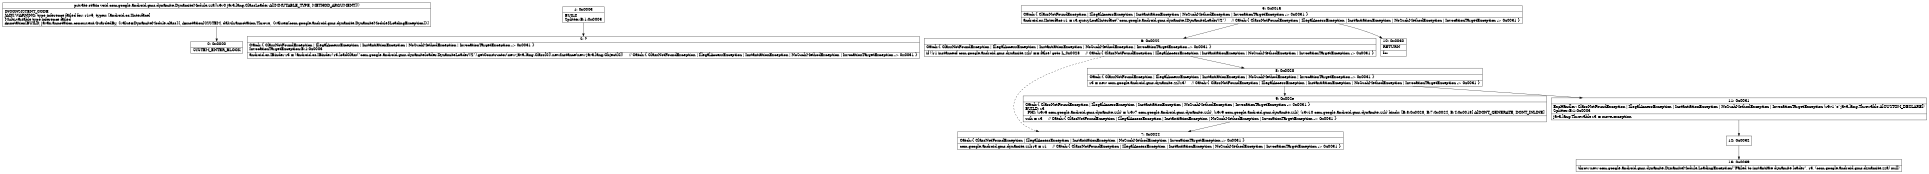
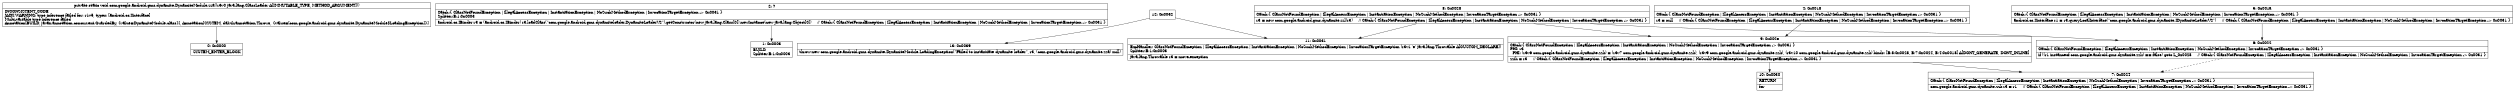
  digraph {
    node [shape=record]
    n1 [label="{0\:\ 0x0000|SYSTEM_ENTER_BLOCK\l}"]
    n2 [label="{1\:\ 0x0003|BUILD\lSplitter:B:1:0x0003\l}"]
-   n3 [label="{2\:\ ?|Catch:\{ ClassNotFoundException \| IllegalAccessException \| InstantiationException \| NoSuchMethodException \| InvocationTargetException \-\> 0x0031 \}\lInvocationTargetException:B:1:0x0003\l|android.os.IBinder r3 = (android.os.IBinder) r3.loadClass(\"com.google.android.gms.dynamiteloader.DynamiteLoaderV2\").getConstructor(new java.lang.Class[0]).newInstance(new java.lang.Object[0])     \/\/ Catch:\{ ClassNotFoundException \| IllegalAccessException \| InstantiationException \| NoSuchMethodException \| InvocationTargetException \-\> 0x0031 \}\l}"]
+   n3 [label="{2\:\ ?|Catch:\{ ClassNotFoundException \| IllegalAccessException \| InstantiationException \| NoSuchMethodException \| InvocationTargetException \-\> 0x0031 \}\lSplitter:B:1:0x0003\l|android.os.IBinder r3 = (android.os.IBinder) r3.loadClass(\"com.google.android.gms.dynamiteloader.DynamiteLoaderV2\").getConstructor(new java.lang.Class[0]).newInstance(new java.lang.Object[0])     \/\/ Catch:\{ ClassNotFoundException \| IllegalAccessException \| InstantiationException \| NoSuchMethodException \| InvocationTargetException \-\> 0x0031 \}\l}"]
    n4 [label="{11\:\ 0x0031|ExcHandler: ClassNotFoundException \| IllegalAccessException \| InstantiationException \| NoSuchMethodException \| InvocationTargetException (r3v1 'e' java.lang.Throwable A[CUSTOM_DECLARE])\lSplitter:B:1:0x0003\l|java.lang.Throwable r3 = move\-exception\l}"]
    n5 [label="{12\:\ 0x0032}"]
-   n7 [label="{9\:\ 0x002e|Catch:\{ ClassNotFoundException \| IllegalAccessException \| InstantiationException \| NoSuchMethodException \| InvocationTargetException \-\> 0x0031 \}\lBUILD: r3 \l  PHI: (r3v6 com.google.android.gms.dynamite.zzk) = (r3v7 com.google.android.gms.dynamite.zzk), (r3v9 com.google.android.gms.dynamite.zzk), (r3v10 com.google.android.gms.dynamite.zzk) binds: [B:8:0x0028, B:7:0x0024, B:4:0x0018] A[DONT_GENERATE, DONT_INLINE]\l|zzih = r3     \/\/ Catch:\{ ClassNotFoundException \| IllegalAccessException \| InstantiationException \| NoSuchMethodException \| InvocationTargetException \-\> 0x0031 \}\l}"]
+   n6 [label="{4\:\ 0x0018|Catch:\{ ClassNotFoundException \| IllegalAccessException \| InstantiationException \| NoSuchMethodException \| InvocationTargetException \-\> 0x0031 \}\l|r3 = null     \/\/ Catch:\{ ClassNotFoundException \| IllegalAccessException \| InstantiationException \| NoSuchMethodException \| InvocationTargetException \-\> 0x0031 \}\l}"]
+   n7 [label="{9\:\ 0x002e|Catch:\{ ClassNotFoundException \| IllegalAccessException \| InstantiationException \| NoSuchMethodException \| InvocationTargetException \-\> 0x0031 \}\lPHI: r3 \l  PHI: (r3v6 com.google.android.gms.dynamite.zzk) = (r3v7 com.google.android.gms.dynamite.zzk), (r3v9 com.google.android.gms.dynamite.zzk), (r3v10 com.google.android.gms.dynamite.zzk) binds: [B:8:0x0028, B:7:0x0024, B:4:0x0018] A[DONT_GENERATE, DONT_INLINE]\l|zzih = r3     \/\/ Catch:\{ ClassNotFoundException \| IllegalAccessException \| InstantiationException \| NoSuchMethodException \| InvocationTargetException \-\> 0x0031 \}\l}"]
    n8 [label="{5\:\ 0x001a|Catch:\{ ClassNotFoundException \| IllegalAccessException \| InstantiationException \| NoSuchMethodException \| InvocationTargetException \-\> 0x0031 \}\l|android.os.IInterface r1 = r3.queryLocalInterface(\"com.google.android.gms.dynamite.IDynamiteLoaderV2\")     \/\/ Catch:\{ ClassNotFoundException \| IllegalAccessException \| InstantiationException \| NoSuchMethodException \| InvocationTargetException \-\> 0x0031 \}\l}"]
    n9 [label="{6\:\ 0x0022|Catch:\{ ClassNotFoundException \| IllegalAccessException \| InstantiationException \| NoSuchMethodException \| InvocationTargetException \-\> 0x0031 \}\l|if ((r1 instanceof com.google.android.gms.dynamite.zzk) == false) goto L_0x0028     \/\/ Catch:\{ ClassNotFoundException \| IllegalAccessException \| InstantiationException \| NoSuchMethodException \| InvocationTargetException \-\> 0x0031 \}\l}"]
    n10 [label="{7\:\ 0x0024|Catch:\{ ClassNotFoundException \| IllegalAccessException \| InstantiationException \| NoSuchMethodException \| InvocationTargetException \-\> 0x0031 \}\l|com.google.android.gms.dynamite.zzk r3 = r1     \/\/ Catch:\{ ClassNotFoundException \| IllegalAccessException \| InstantiationException \| NoSuchMethodException \| InvocationTargetException \-\> 0x0031 \}\l}"]
    n11 [label="{10\:\ 0x0030|RETURN\l|for\l}"]
    n12 [label="{8\:\ 0x0028|Catch:\{ ClassNotFoundException \| IllegalAccessException \| InstantiationException \| NoSuchMethodException \| InvocationTargetException \-\> 0x0031 \}\l|r3 = new com.google.android.gms.dynamite.zzl(r3)     \/\/ Catch:\{ ClassNotFoundException \| IllegalAccessException \| InstantiationException \| NoSuchMethodException \| InvocationTargetException \-\> 0x0031 \}\l}"]
    n13 [label="{13\:\ 0x0039|throw new com.google.android.gms.dynamite.DynamiteModule.LoadingException(\"Failed to instantiate dynamite loader\", r3, (com.google.android.gms.dynamite.zza) null)\l}"]
    n14 [label="{private static void com.google.android.gms.dynamite.DynamiteModule.zza((r3v0 java.lang.ClassLoader A[IMMUTABLE_TYPE, METHOD_ARGUMENT]))  | INCONSISTENT_CODE\lJADX WARNING: type inference failed for: r1v5, types: [android.os.IInterface]\lMulti\-variable type inference failed\lAnnotation[BUILD, javax.annotation.concurrent.GuardedBy, \{value=DynamiteModule.class\}], Annotation[SYSTEM, dalvik.annotation.Throws, \{value=[com.google.android.gms.dynamite.DynamiteModule$LoadingException]\}]\l}"]
-   n2 -> n3
-   n4 -> n5
+   n3 -> n2
+   n5 -> n4
    n5 -> n13
+   n6 -> n7
    n7 -> n10
-   n8 -> n11
+   n7 -> n11
    n8 -> n9
    n9 -> n10 [style=dashed]
-   n9 -> n12
+   n12 -> n9
    n12 -> n4
    n12 -> n7
    n14 -> n1
  }
